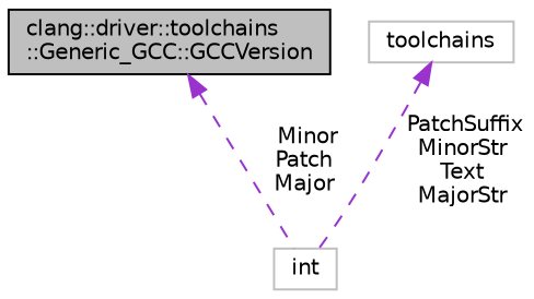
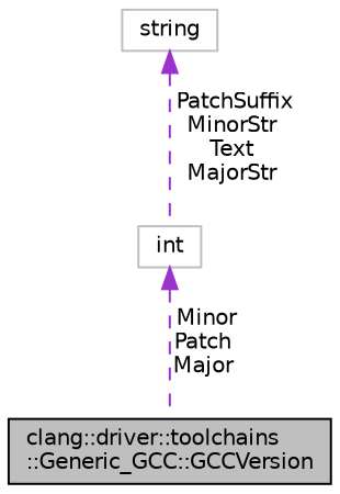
  digraph {
    fontname="DejaVu Sans"
    node [color=grey75 fontname="DejaVu Sans" fontsize=10 shape=record]
    edge [color=darkorchid3 dir=back fontname="DejaVu Sans" fontsize=10 labelfontname=Helvetica labelfontsize=10 style=dashed]
    n1 [color=black fillcolor=grey75 fontcolor=black height=0.2 label="clang::driver::toolchains\l::Generic_GCC::GCCVersion" style=filled width=0.4]
    n2 [height=0.2 label=int width=0.4]
-   n3 [height=0.2 label=toolchains width=0.4]
-   n1 -> n2 [label=" Minor\nPatch\nMajor"]
+   n3 [height=0.2 label=string width=0.4]
+   n2 -> n1 [label=" Minor\nPatch\nMajor"]
    n3 -> n2 [label=" PatchSuffix\nMinorStr\nText\nMajorStr"]
  }
